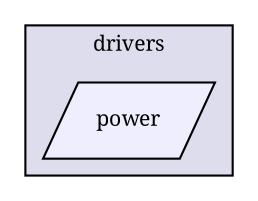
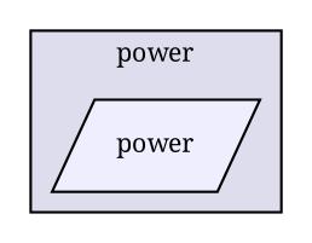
  digraph {
    compound=true
    fontname="Noto Serif"
    n1 [fillcolor="#eeeeff" fontname="Noto Serif" fontsize=10 label=power pencolor=black shape=parallelogram style=filled]
    subgraph cluster_1 {
      bgcolor="#ddddee"
      fontsize=10
-     label=drivers
+     label=power
      pencolor=black
      n1
    }
  }
